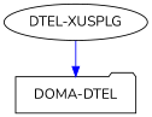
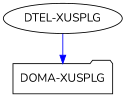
  digraph {
    fontname=Nunito
    node [color=black fontname=Nunito]
    "DTEL-XUSPLG" [shape=ellipse]
-   "DOMA-XUSPLG" [shape=folder label="DOMA-DTEL"]
+   "DOMA-XUSPLG" [shape=folder]
    "DTEL-XUSPLG" -> "DOMA-XUSPLG" [color=blue fontname=Nunito]
  }
